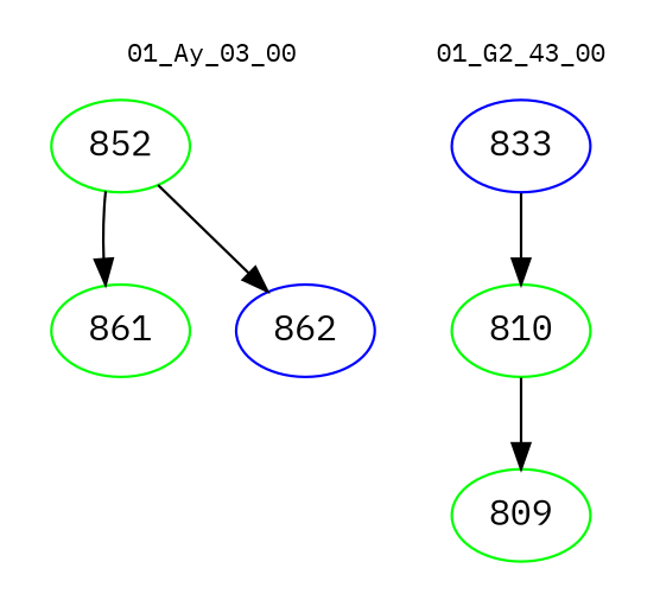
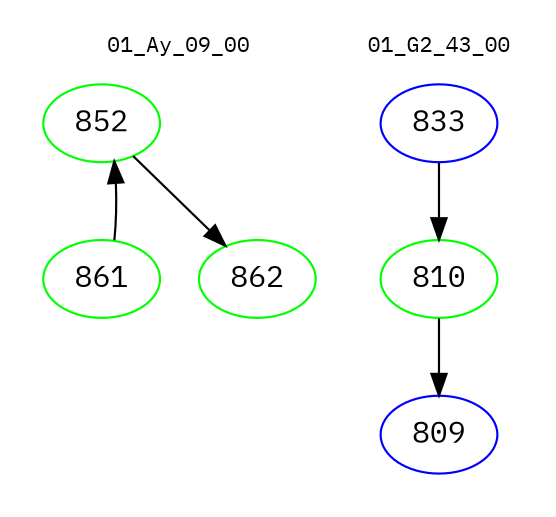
  digraph {
    fontname="IBM Plex Mono"
    node [color=green fontname="IBM Plex Mono"]
    edge [color=black fontname="IBM Plex Mono"]
    n1 [label=852]
    n2 [label=861]
-   n3 [color=blue label=862]
+   n3 [label=862]
    n4 [label=810]
-   n5 [label=809]
+   n5 [color=blue label=809]
    n6 [color=blue label=833]
    subgraph cluster_1 {
      color=white
      fontsize=10
-     label="01_Ay_03_00"
+     label="01_Ay_09_00"
      n1
      n2
      n3
    }
    subgraph cluster_2 {
      color=white
      fontsize=10
      label="01_G2_43_00"
      n4
      n5
      n6
    }
-   n1 -> n2
+   n2 -> n1
    n1 -> n3
    n4 -> n5
    n6 -> n4
  }
